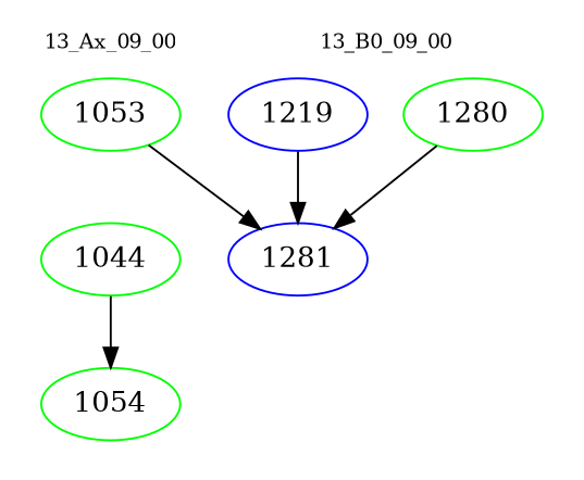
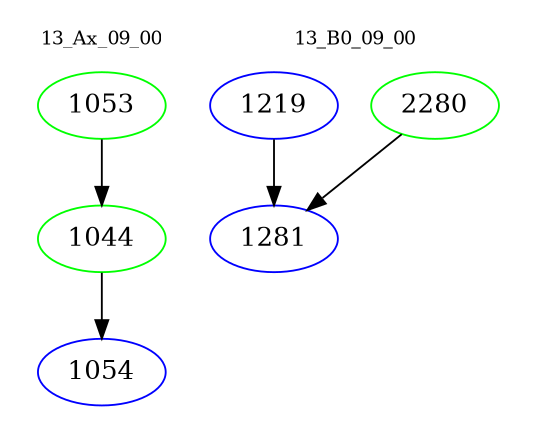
  digraph {
    node [color=green]
    edge [color=black]
    n1 [label=1053]
    n2 [label=1044]
-   n3 [label=1054]
-   n4 [label=1280]
+   n3 [color=blue label=1054]
+   n4 [label=2280]
    n5 [color=blue label=1219]
    n6 [color=blue label=1281]
    subgraph cluster_1 {
      color=white
      fontsize=10
      label="13_Ax_09_00"
      n1
      n2
      n3
    }
    subgraph cluster_2 {
      color=white
      fontsize=10
      label="13_B0_09_00"
      n4
      n5
      n6
    }
-   n1 -> n6
+   n1 -> n2
    n2 -> n3
    n4 -> n6
    n5 -> n6
  }
